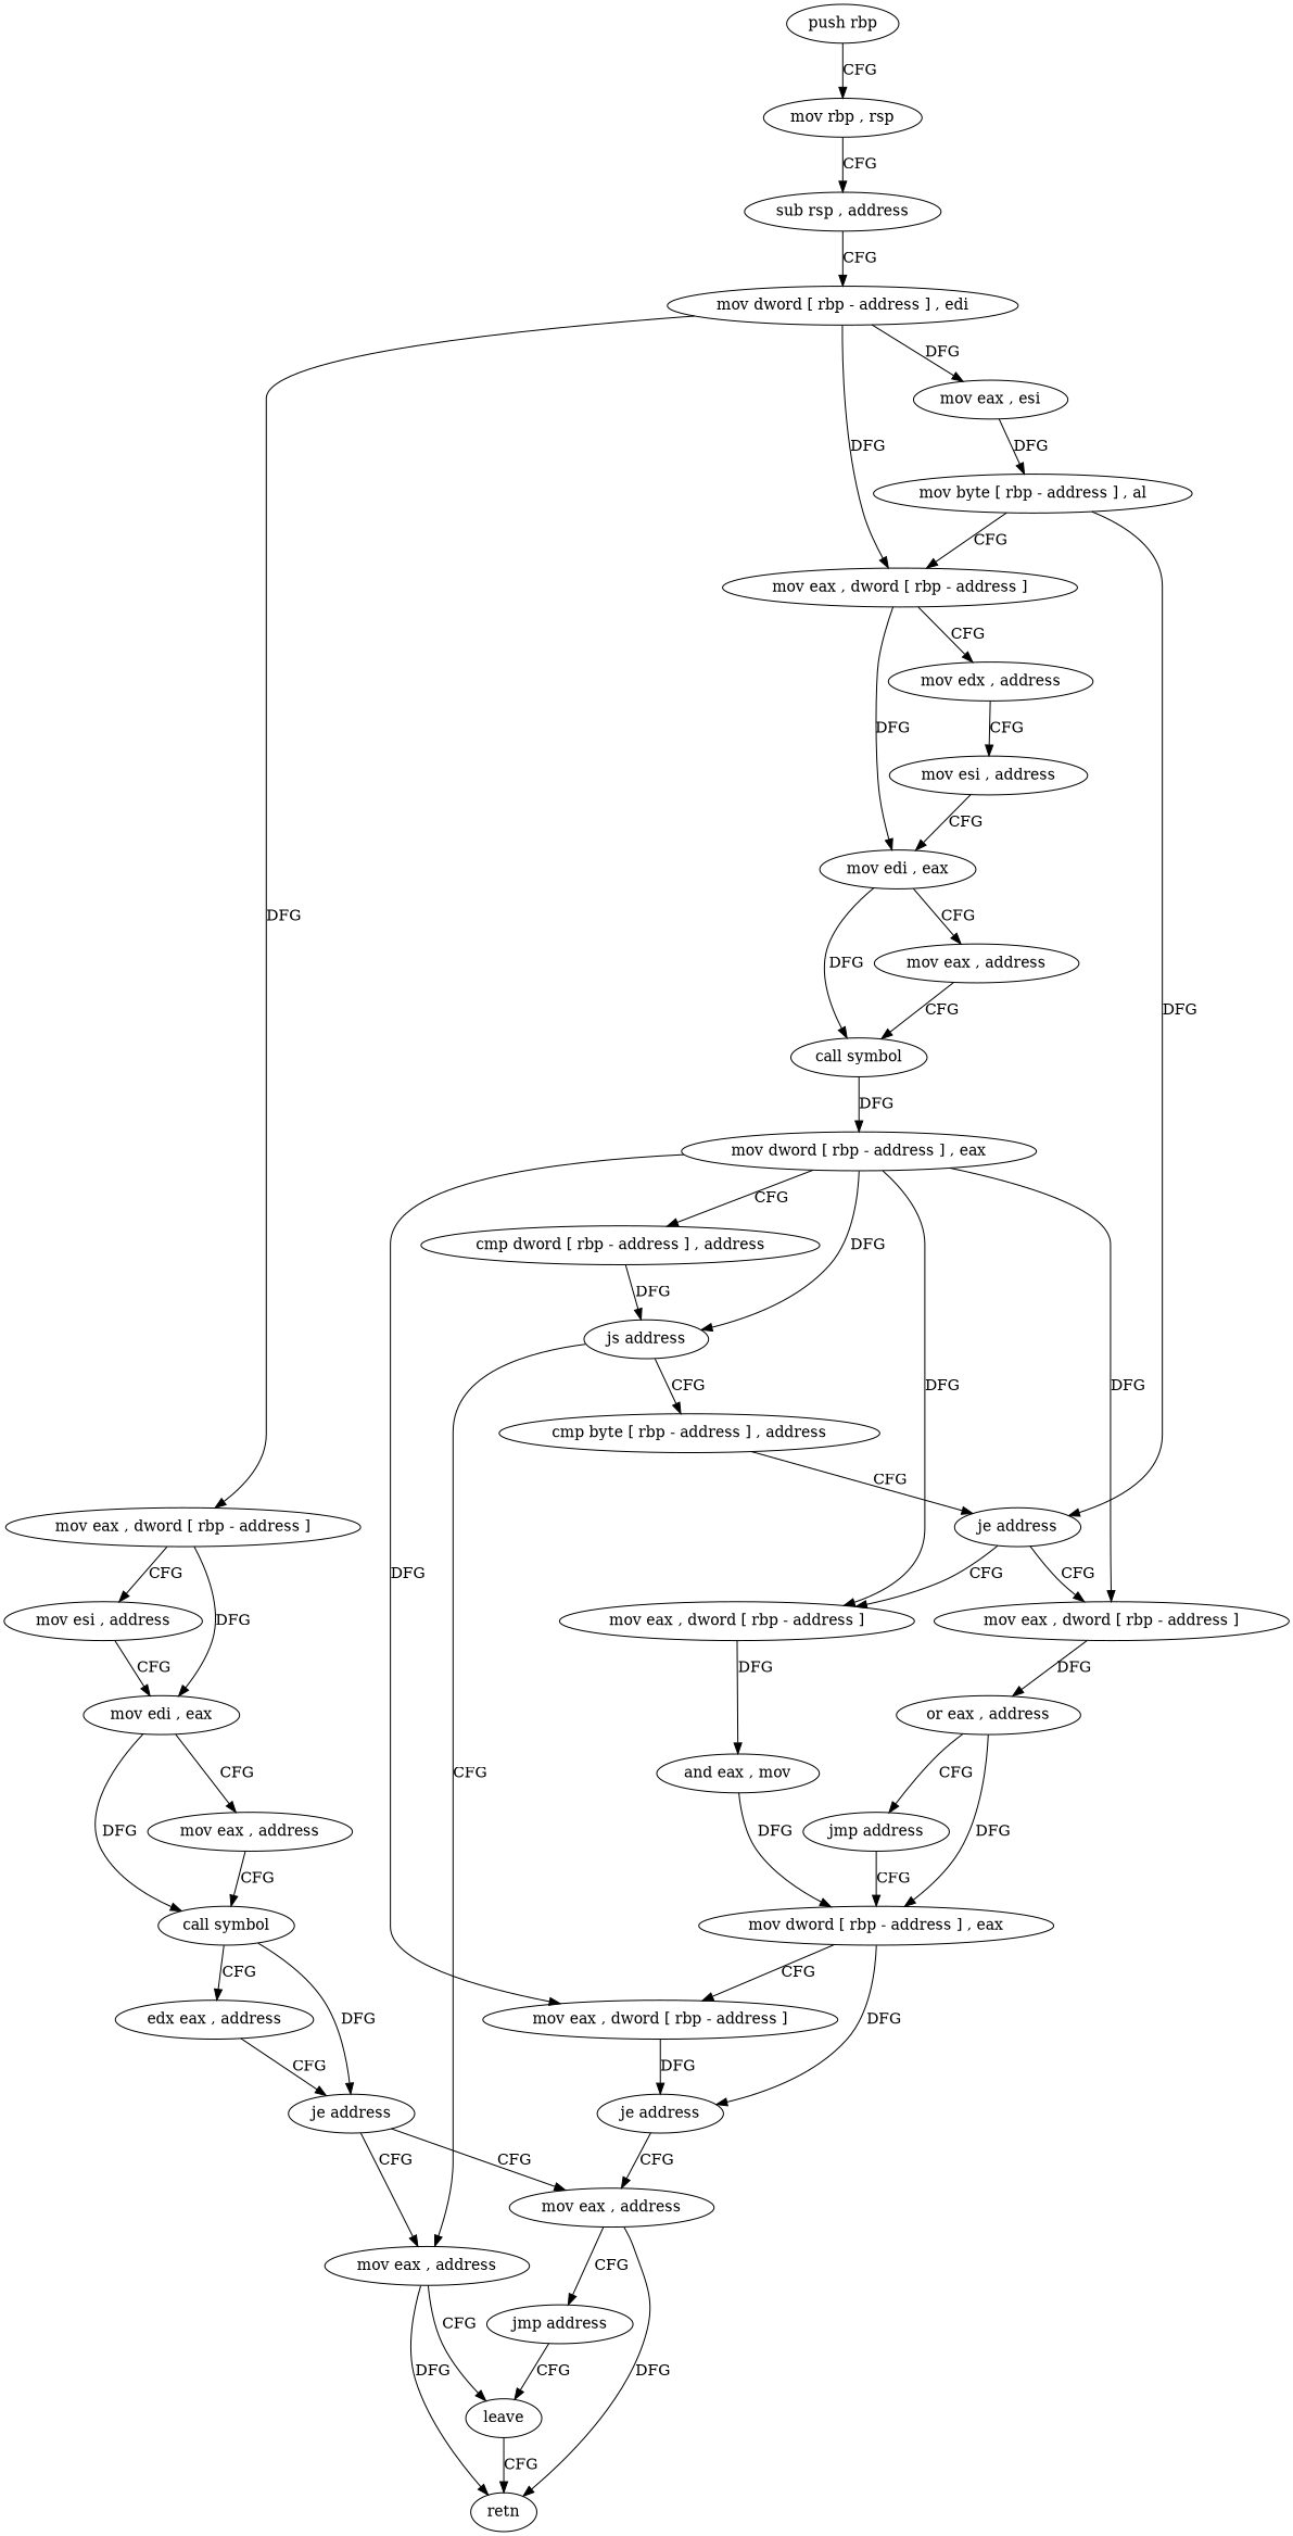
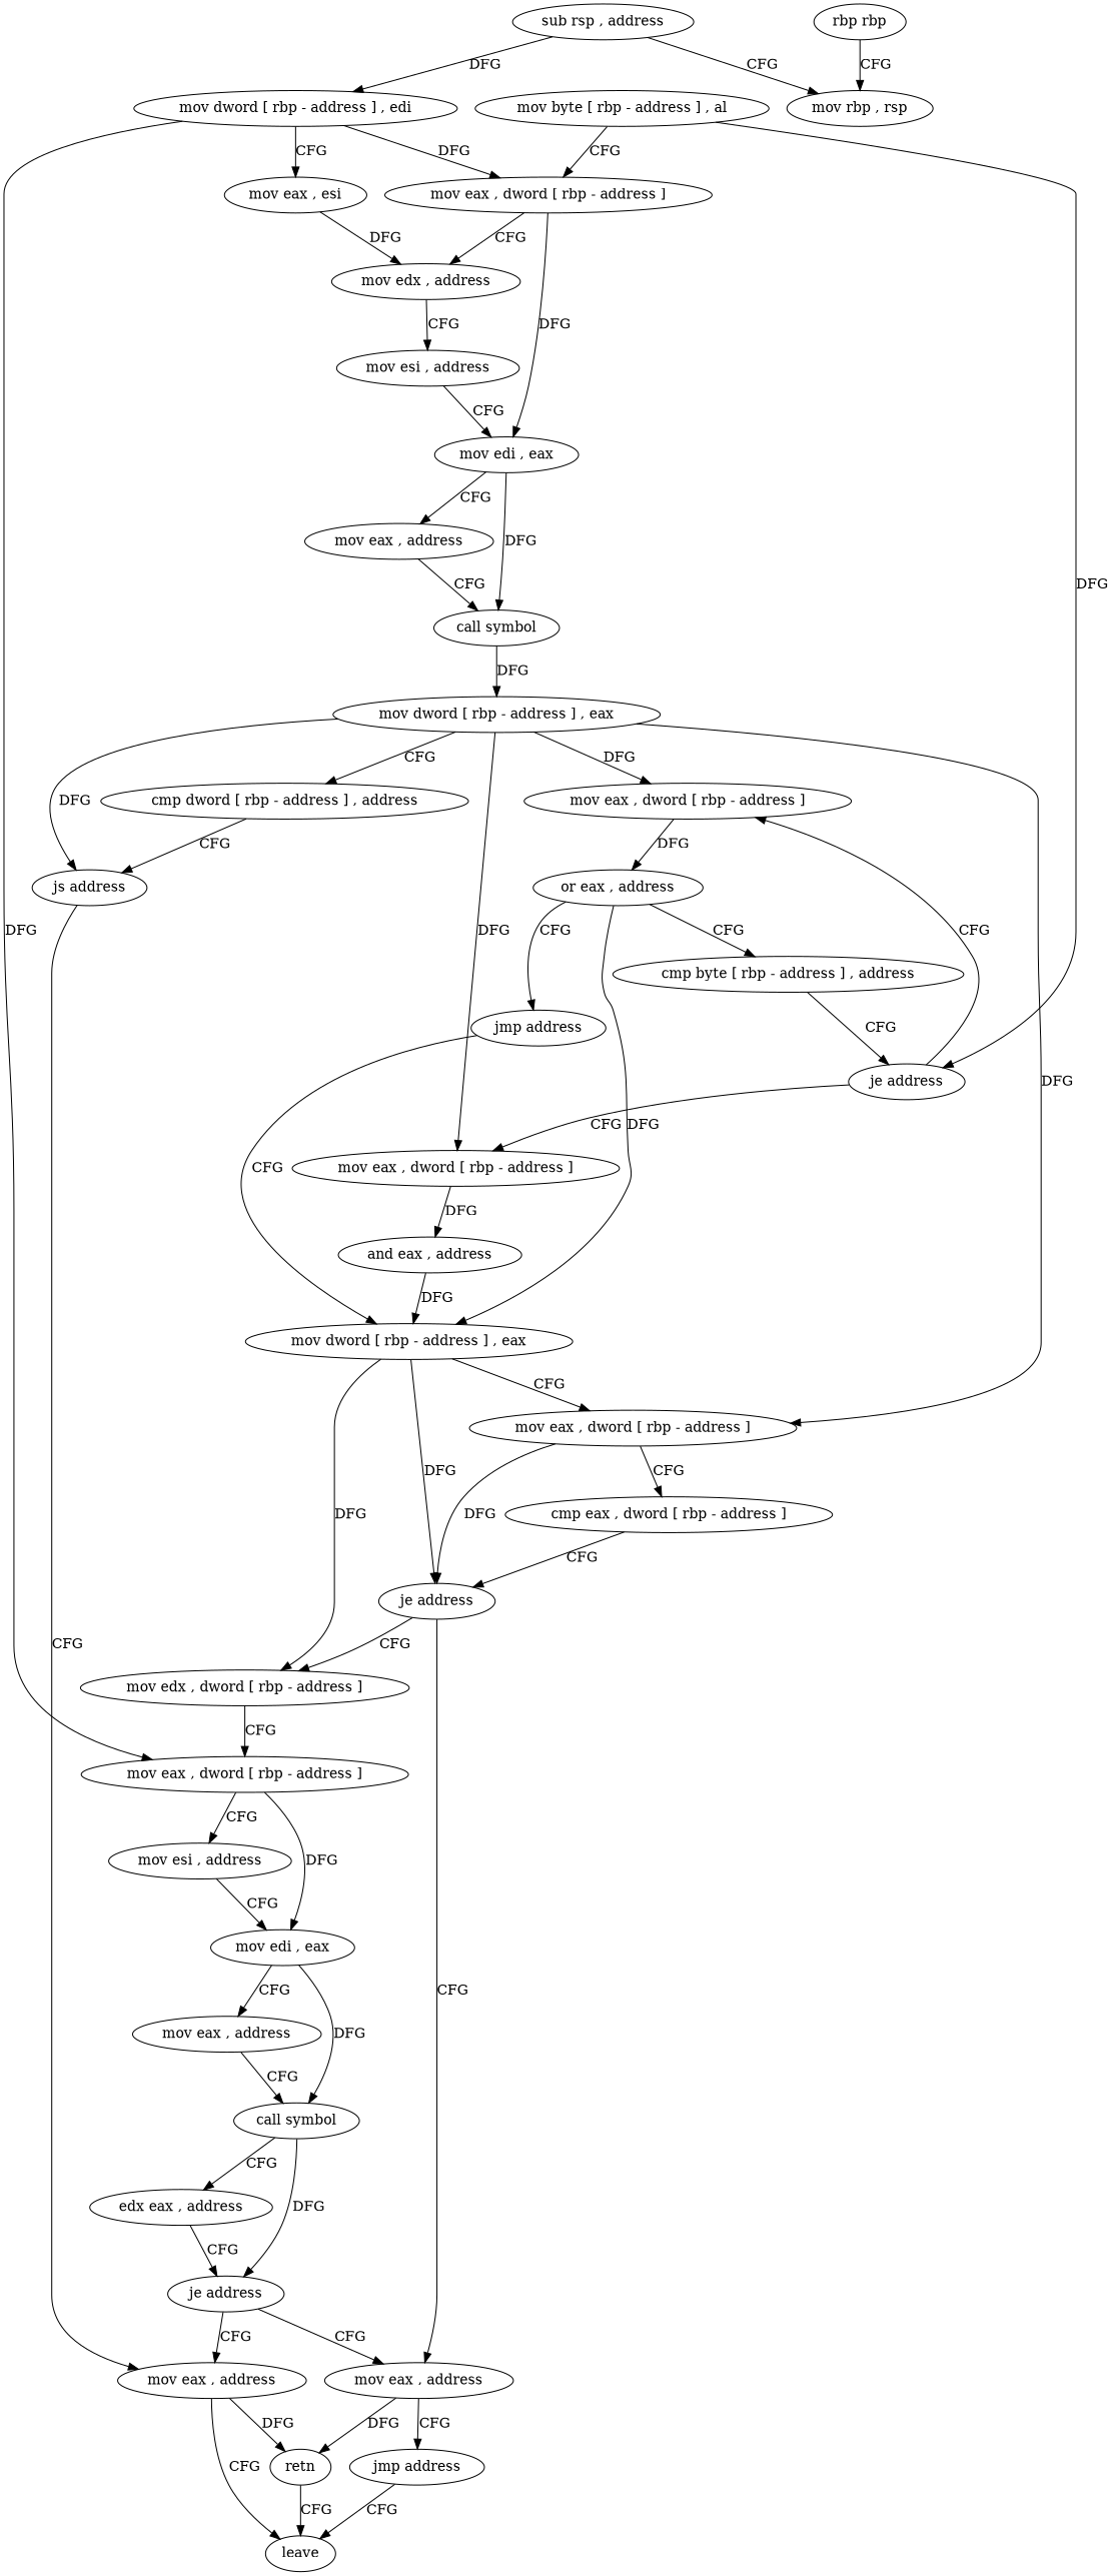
  digraph {
-   n1 [label="push rbp"]
+   n1 [label="rbp rbp"]
    n2 [label="mov rbp , rsp"]
    n3 [label="sub rsp , address"]
    n4 [label="mov dword [ rbp - address ] , edi"]
    n5 [label="mov eax , esi"]
    n6 [label="mov eax , dword [ rbp - address ]"]
    n7 [label="mov eax , dword [ rbp - address ]"]
    n8 [label="mov byte [ rbp - address ] , al"]
    n9 [label="mov edx , address"]
    n10 [label="mov edi , eax"]
    n11 [label="mov esi , address"]
    n12 [label="mov edi , eax"]
    n13 [label="je address"]
    n14 [label="mov eax , dword [ rbp - address ]"]
    n15 [label="mov eax , dword [ rbp - address ]"]
    n16 [label="mov esi , address"]
    n17 [label="mov eax , address"]
    n18 [label="call symbol"]
    n19 [label="mov dword [ rbp - address ] , eax"]
    n20 [label="cmp dword [ rbp - address ] , address"]
    n21 [label="js address"]
    n22 [label="mov eax , dword [ rbp - address ]"]
    n23 [label="mov eax , address"]
    n24 [label="cmp byte [ rbp - address ] , address"]
-   n25 [label="and eax , mov"]
+   n25 [label="and eax , address"]
    n26 [label="or eax , address"]
    n27 [label="je address"]
+   n28 [label="cmp eax , dword [ rbp - address ]"]
    n29 [label=leave]
    n30 [label=retn]
    n31 [label="mov dword [ rbp - address ] , eax"]
    n32 [label="jmp address"]
+   n33 [label="mov edx , dword [ rbp - address ]"]
    n34 [label="mov eax , address"]
    n35 [label="jmp address"]
    n36 [label="mov eax , address"]
    n37 [label="call symbol"]
    n38 [label="edx eax , address"]
    n39 [label="je address"]
    n1 -> n2 [label=CFG]
-   n2 -> n3 [label=CFG]
-   n3 -> n4 [label=CFG]
-   n4 -> n5 [label=DFG]
+   n3 -> n2 [label=CFG]
+   n3 -> n4 [label=DFG]
+   n4 -> n5 [label=CFG]
    n4 -> n6 [label=DFG]
    n4 -> n7 [label=DFG]
-   n5 -> n8 [label=DFG]
+   n5 -> n9 [label=DFG]
    n6 -> n9 [label=CFG]
    n6 -> n10 [label=DFG]
    n7 -> n11 [label=CFG]
    n7 -> n12 [label=DFG]
    n8 -> n6 [label=CFG]
    n8 -> n13 [label=DFG]
    n9 -> n16 [label=CFG]
    n10 -> n17 [label=CFG]
    n10 -> n18 [label=DFG]
    n11 -> n12 [label=CFG]
    n12 -> n36 [label=CFG]
    n12 -> n37 [label=DFG]
    n13 -> n14 [label=CFG]
    n13 -> n15 [label=CFG]
    n14 -> n25 [label=DFG]
    n15 -> n26 [label=DFG]
    n16 -> n10 [label=CFG]
    n17 -> n18 [label=CFG]
    n18 -> n19 [label=DFG]
    n19 -> n14 [label=DFG]
    n19 -> n15 [label=DFG]
    n19 -> n20 [label=CFG]
    n19 -> n21 [label=DFG]
    n19 -> n22 [label=DFG]
-   n20 -> n21 [label=DFG]
+   n20 -> n21 [label=CFG]
    n21 -> n23 [label=CFG]
-   n21 -> n24 [label=CFG]
+   n26 -> n24 [label=CFG]
    n22 -> n27 [label=DFG]
+   n22 -> n28 [label=CFG]
    n23 -> n29 [label=CFG]
    n23 -> n30 [label=DFG]
    n24 -> n13 [label=CFG]
    n25 -> n31 [label=DFG]
    n26 -> n31 [label=DFG]
    n26 -> n32 [label=CFG]
+   n27 -> n33 [label=CFG]
    n27 -> n34 [label=CFG]
-   n29 -> n30 [label=CFG]
+   n28 -> n27 [label=CFG]
+   n30 -> n29 [label=CFG]
    n31 -> n22 [label=CFG]
    n31 -> n27 [label=DFG]
+   n31 -> n33 [label=DFG]
    n32 -> n31 [label=CFG]
+   n33 -> n7 [label=CFG]
    n34 -> n30 [label=DFG]
    n34 -> n35 [label=CFG]
    n35 -> n29 [label=CFG]
    n36 -> n37 [label=CFG]
    n37 -> n38 [label=CFG]
    n37 -> n39 [label=DFG]
    n38 -> n39 [label=CFG]
    n39 -> n23 [label=CFG]
    n39 -> n34 [label=CFG]
  }
